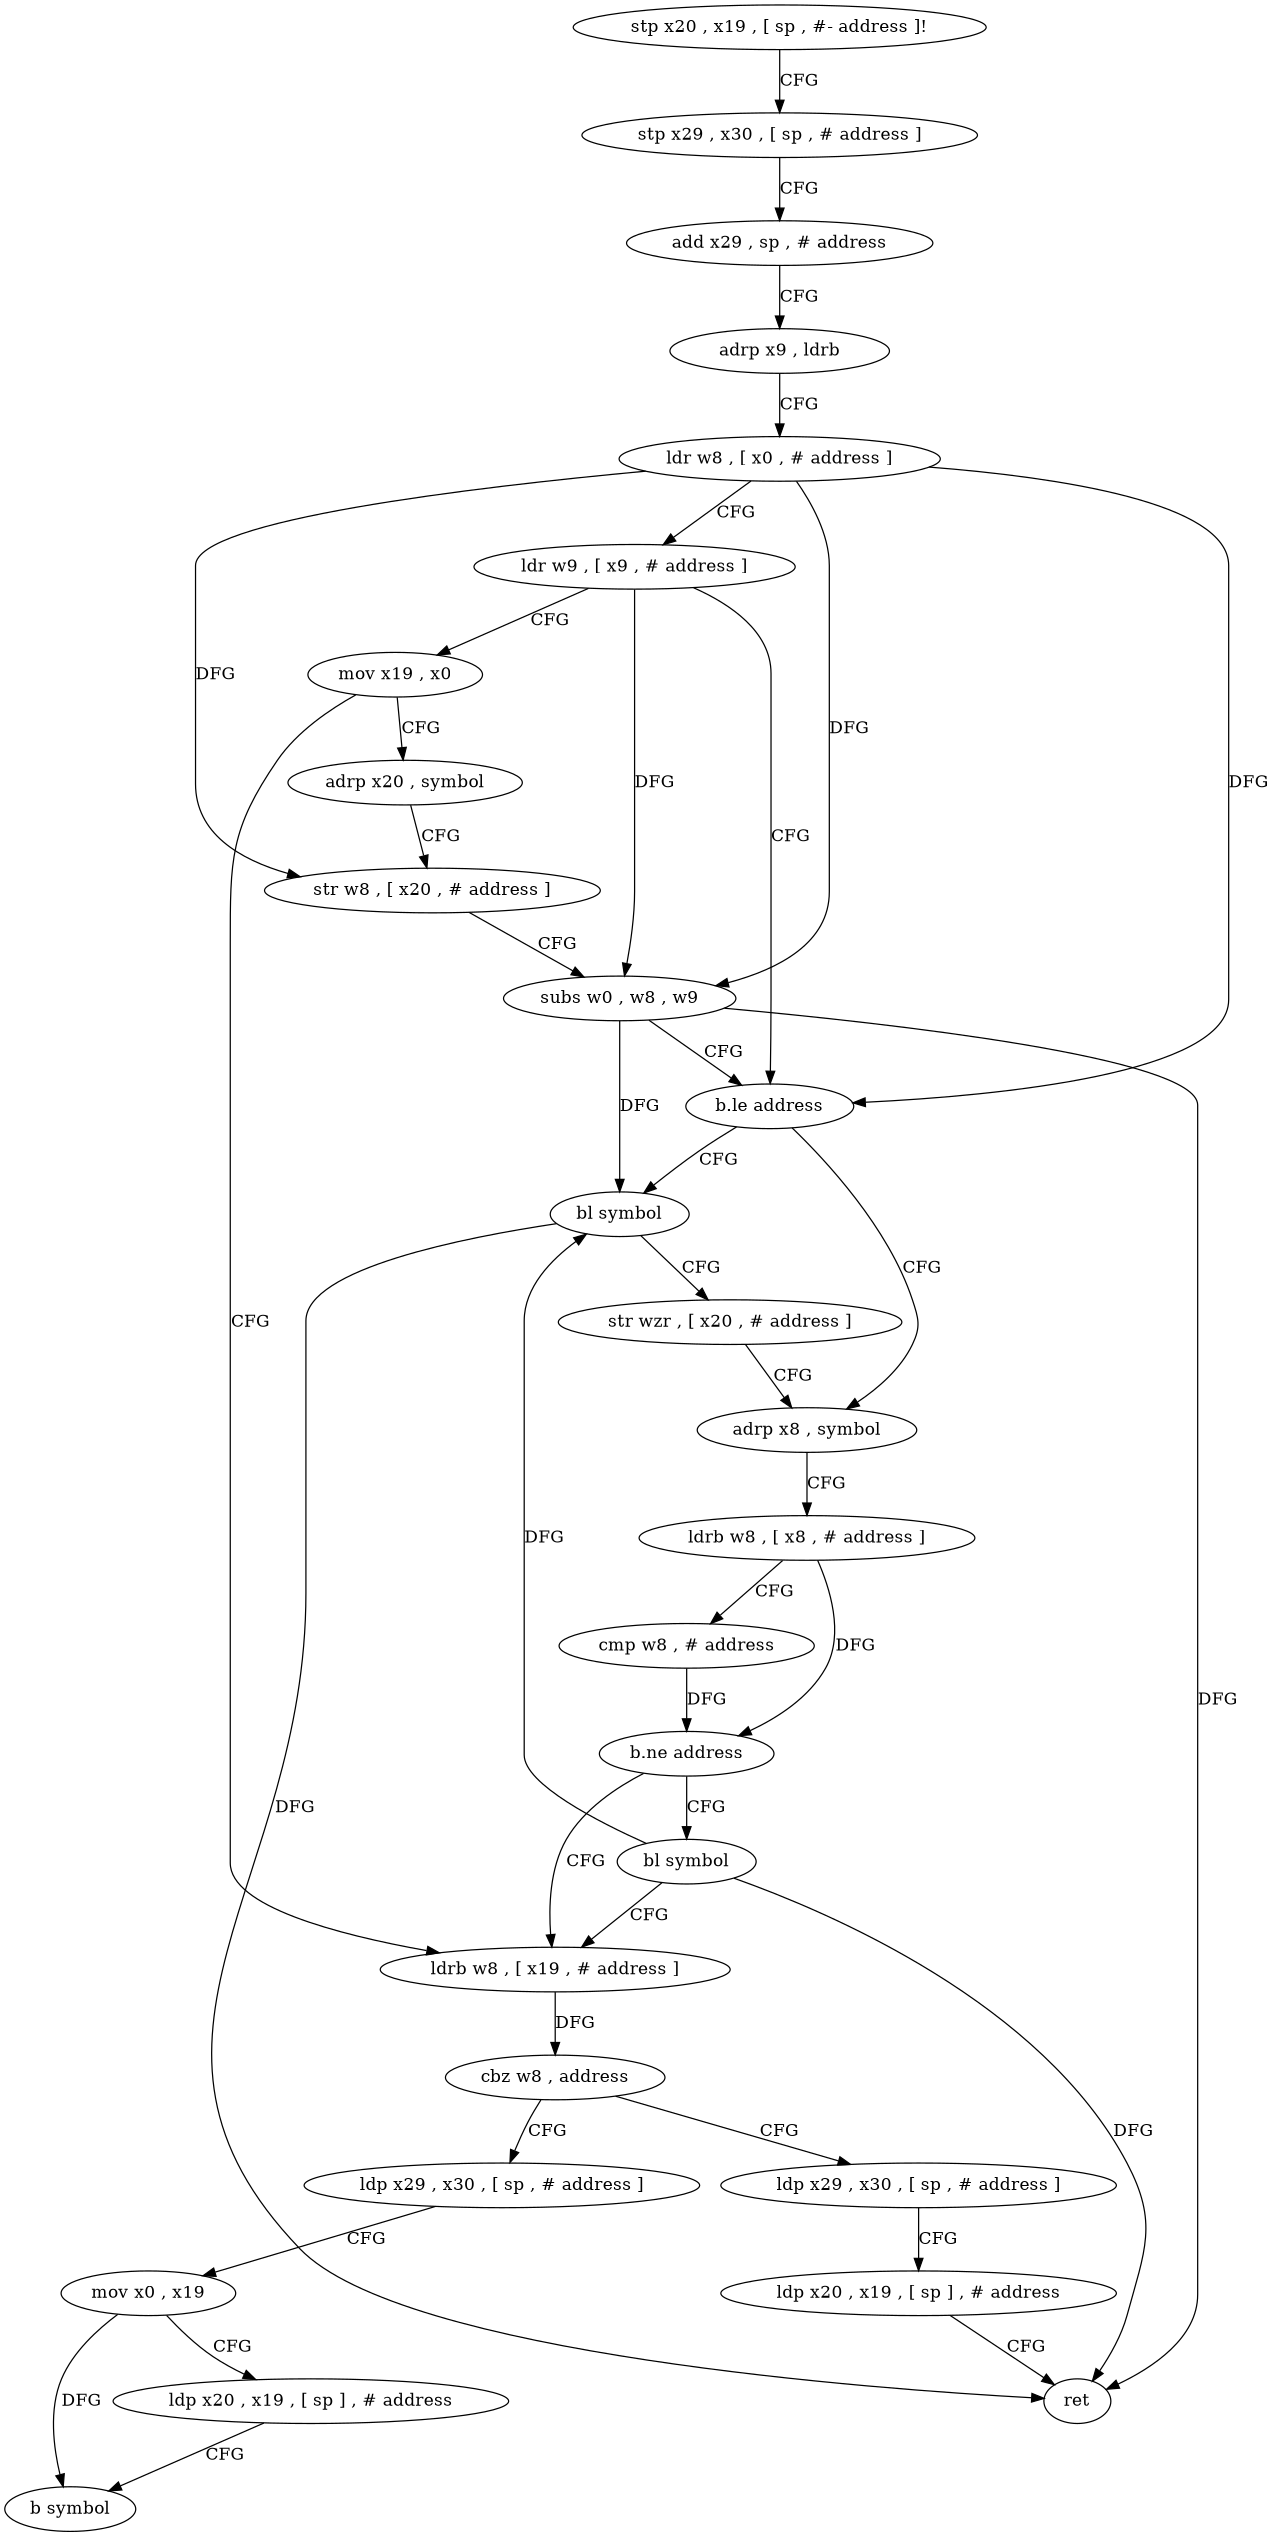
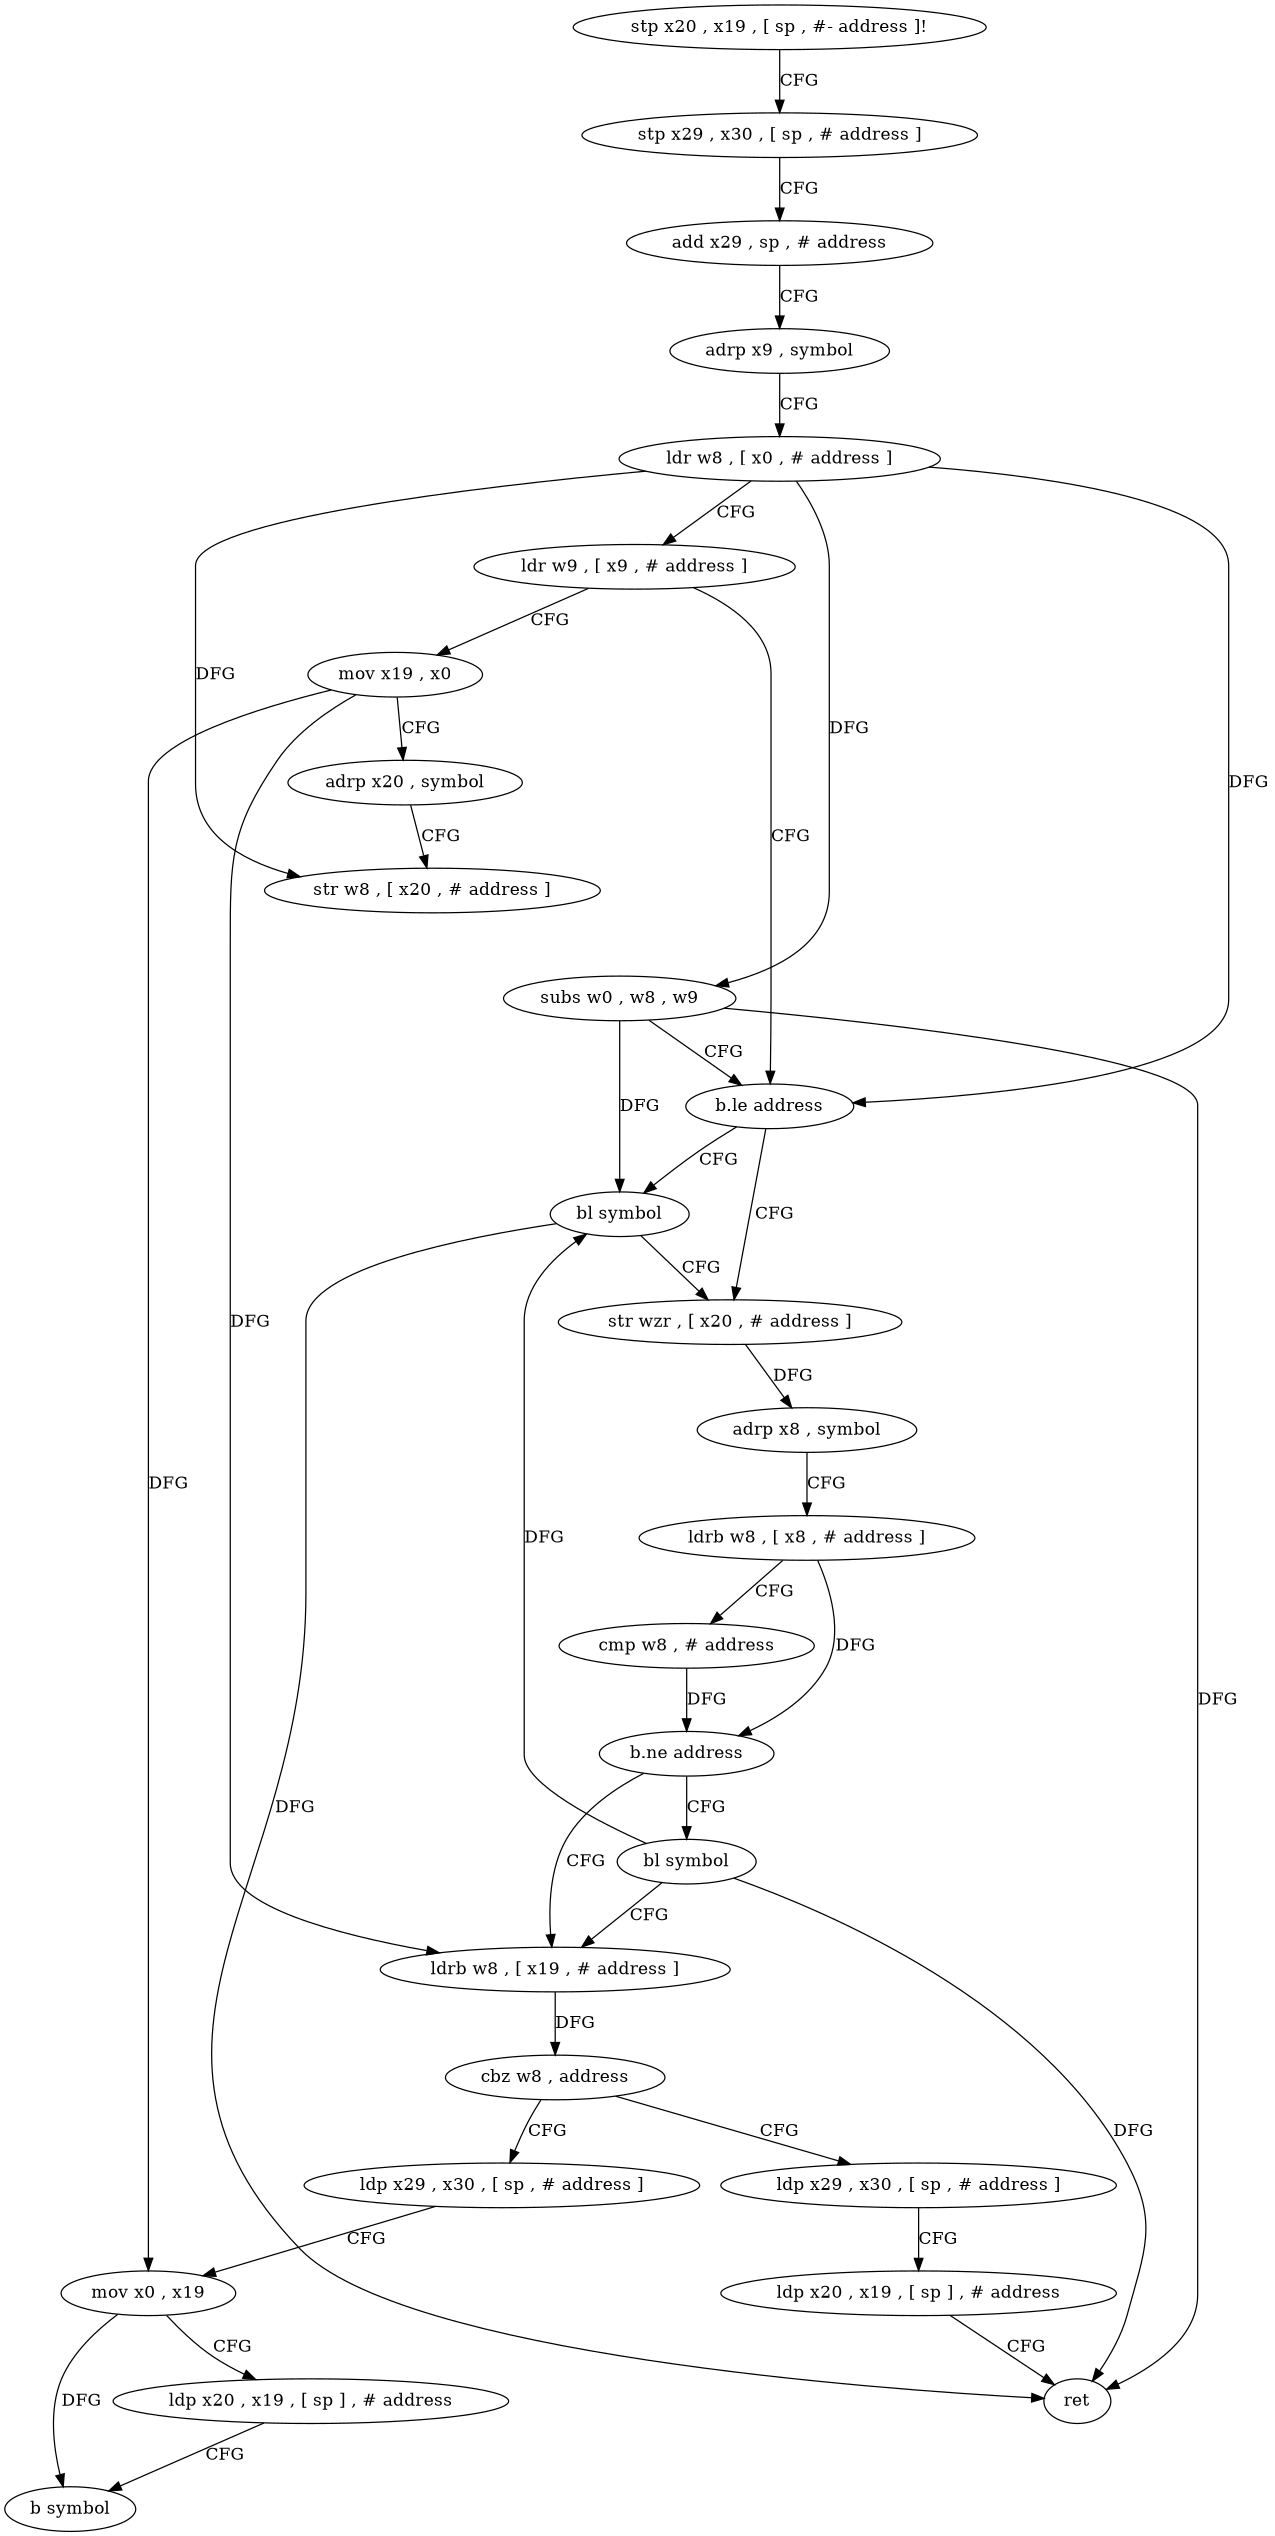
  digraph {
    n1 [label="stp x20 , x19 , [ sp , #- address ]!"]
    n2 [label="stp x29 , x30 , [ sp , # address ]"]
    n3 [label="add x29 , sp , # address"]
-   n4 [label="adrp x9 , ldrb"]
+   n4 [label="adrp x9 , symbol"]
    n5 [label="ldr w8 , [ x0 , # address ]"]
    n6 [label="ldr w9 , [ x9 , # address ]"]
    n7 [label="str w8 , [ x20 , # address ]"]
    n8 [label="subs w0 , w8 , w9"]
    n9 [label="b.le address"]
    n10 [label="mov x19 , x0"]
    n11 [label="bl symbol"]
    n12 [label=ret]
    n13 [label="adrp x8 , symbol"]
    n14 [label="adrp x20 , symbol"]
    n15 [label="ldrb w8 , [ x19 , # address ]"]
    n16 [label="mov x0 , x19"]
    n17 [label="cbz w8 , address"]
    n18 [label="ldp x20 , x19 , [ sp ] , # address"]
    n19 [label="b symbol"]
    n20 [label="str wzr , [ x20 , # address ]"]
    n21 [label="ldrb w8 , [ x8 , # address ]"]
    n22 [label="cmp w8 , # address"]
    n23 [label="b.ne address"]
    n24 [label="bl symbol"]
    n25 [label="ldp x29 , x30 , [ sp , # address ]"]
    n26 [label="ldp x29 , x30 , [ sp , # address ]"]
    n27 [label="ldp x20 , x19 , [ sp ] , # address"]
    n1 -> n2 [label=CFG]
    n2 -> n3 [label=CFG]
    n3 -> n4 [label=CFG]
    n4 -> n5 [label=CFG]
    n5 -> n6 [label=CFG]
    n5 -> n7 [label=DFG]
    n5 -> n8 [label=DFG]
    n5 -> n9 [label=DFG]
-   n6 -> n8 [label=DFG]
    n6 -> n9 [label=CFG]
    n6 -> n10 [label=CFG]
-   n7 -> n8 [label=CFG]
    n8 -> n9 [label=CFG]
    n8 -> n11 [label=DFG]
    n8 -> n12 [label=DFG]
    n9 -> n11 [label=CFG]
-   n9 -> n13 [label=CFG]
+   n9 -> n20 [label=CFG]
    n10 -> n14 [label=CFG]
-   n10 -> n15 [label=CFG]
+   n10 -> n15 [label=DFG]
+   n10 -> n16 [label=DFG]
    n11 -> n12 [label=DFG]
    n11 -> n20 [label=CFG]
    n13 -> n21 [label=CFG]
    n14 -> n7 [label=CFG]
    n15 -> n17 [label=DFG]
    n16 -> n18 [label=CFG]
    n16 -> n19 [label=DFG]
    n17 -> n25 [label=CFG]
    n17 -> n26 [label=CFG]
    n18 -> n19 [label=CFG]
-   n20 -> n13 [label=CFG]
+   n20 -> n13 [label=DFG]
    n21 -> n22 [label=CFG]
    n21 -> n23 [label=DFG]
    n22 -> n23 [label=DFG]
    n23 -> n15 [label=CFG]
    n23 -> n24 [label=CFG]
    n24 -> n11 [label=DFG]
    n24 -> n12 [label=DFG]
    n24 -> n15 [label=CFG]
    n25 -> n27 [label=CFG]
    n26 -> n16 [label=CFG]
    n27 -> n12 [label=CFG]
  }
